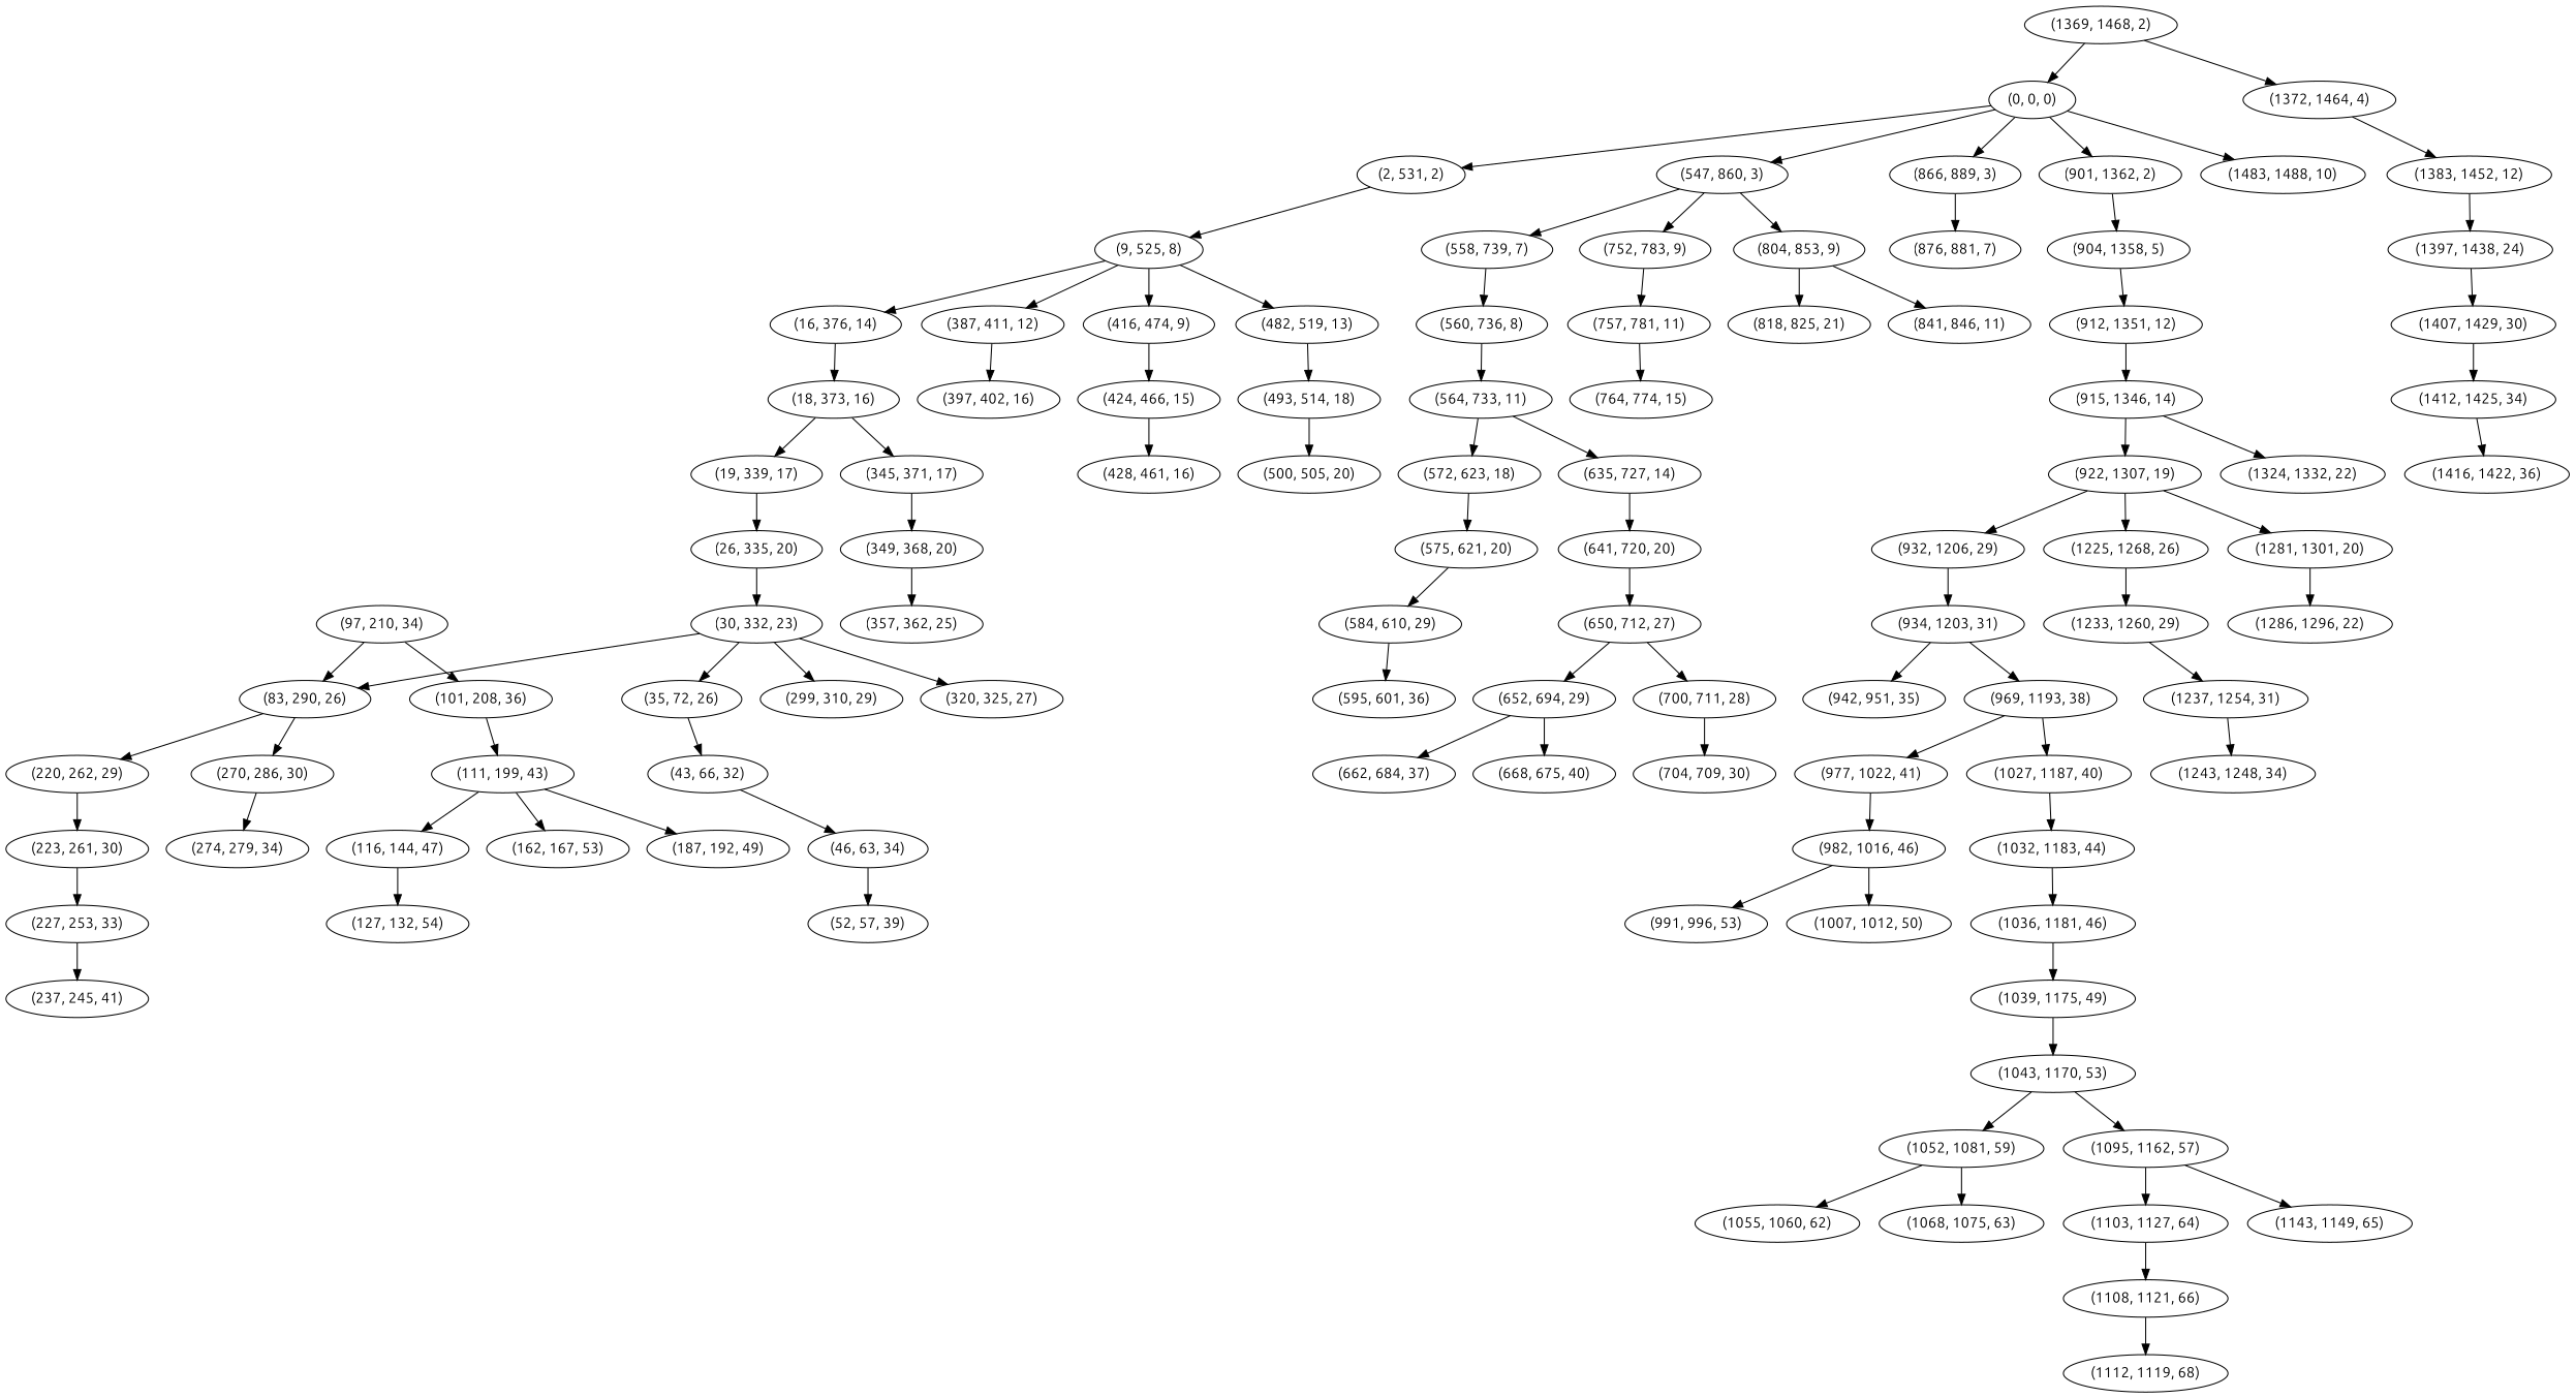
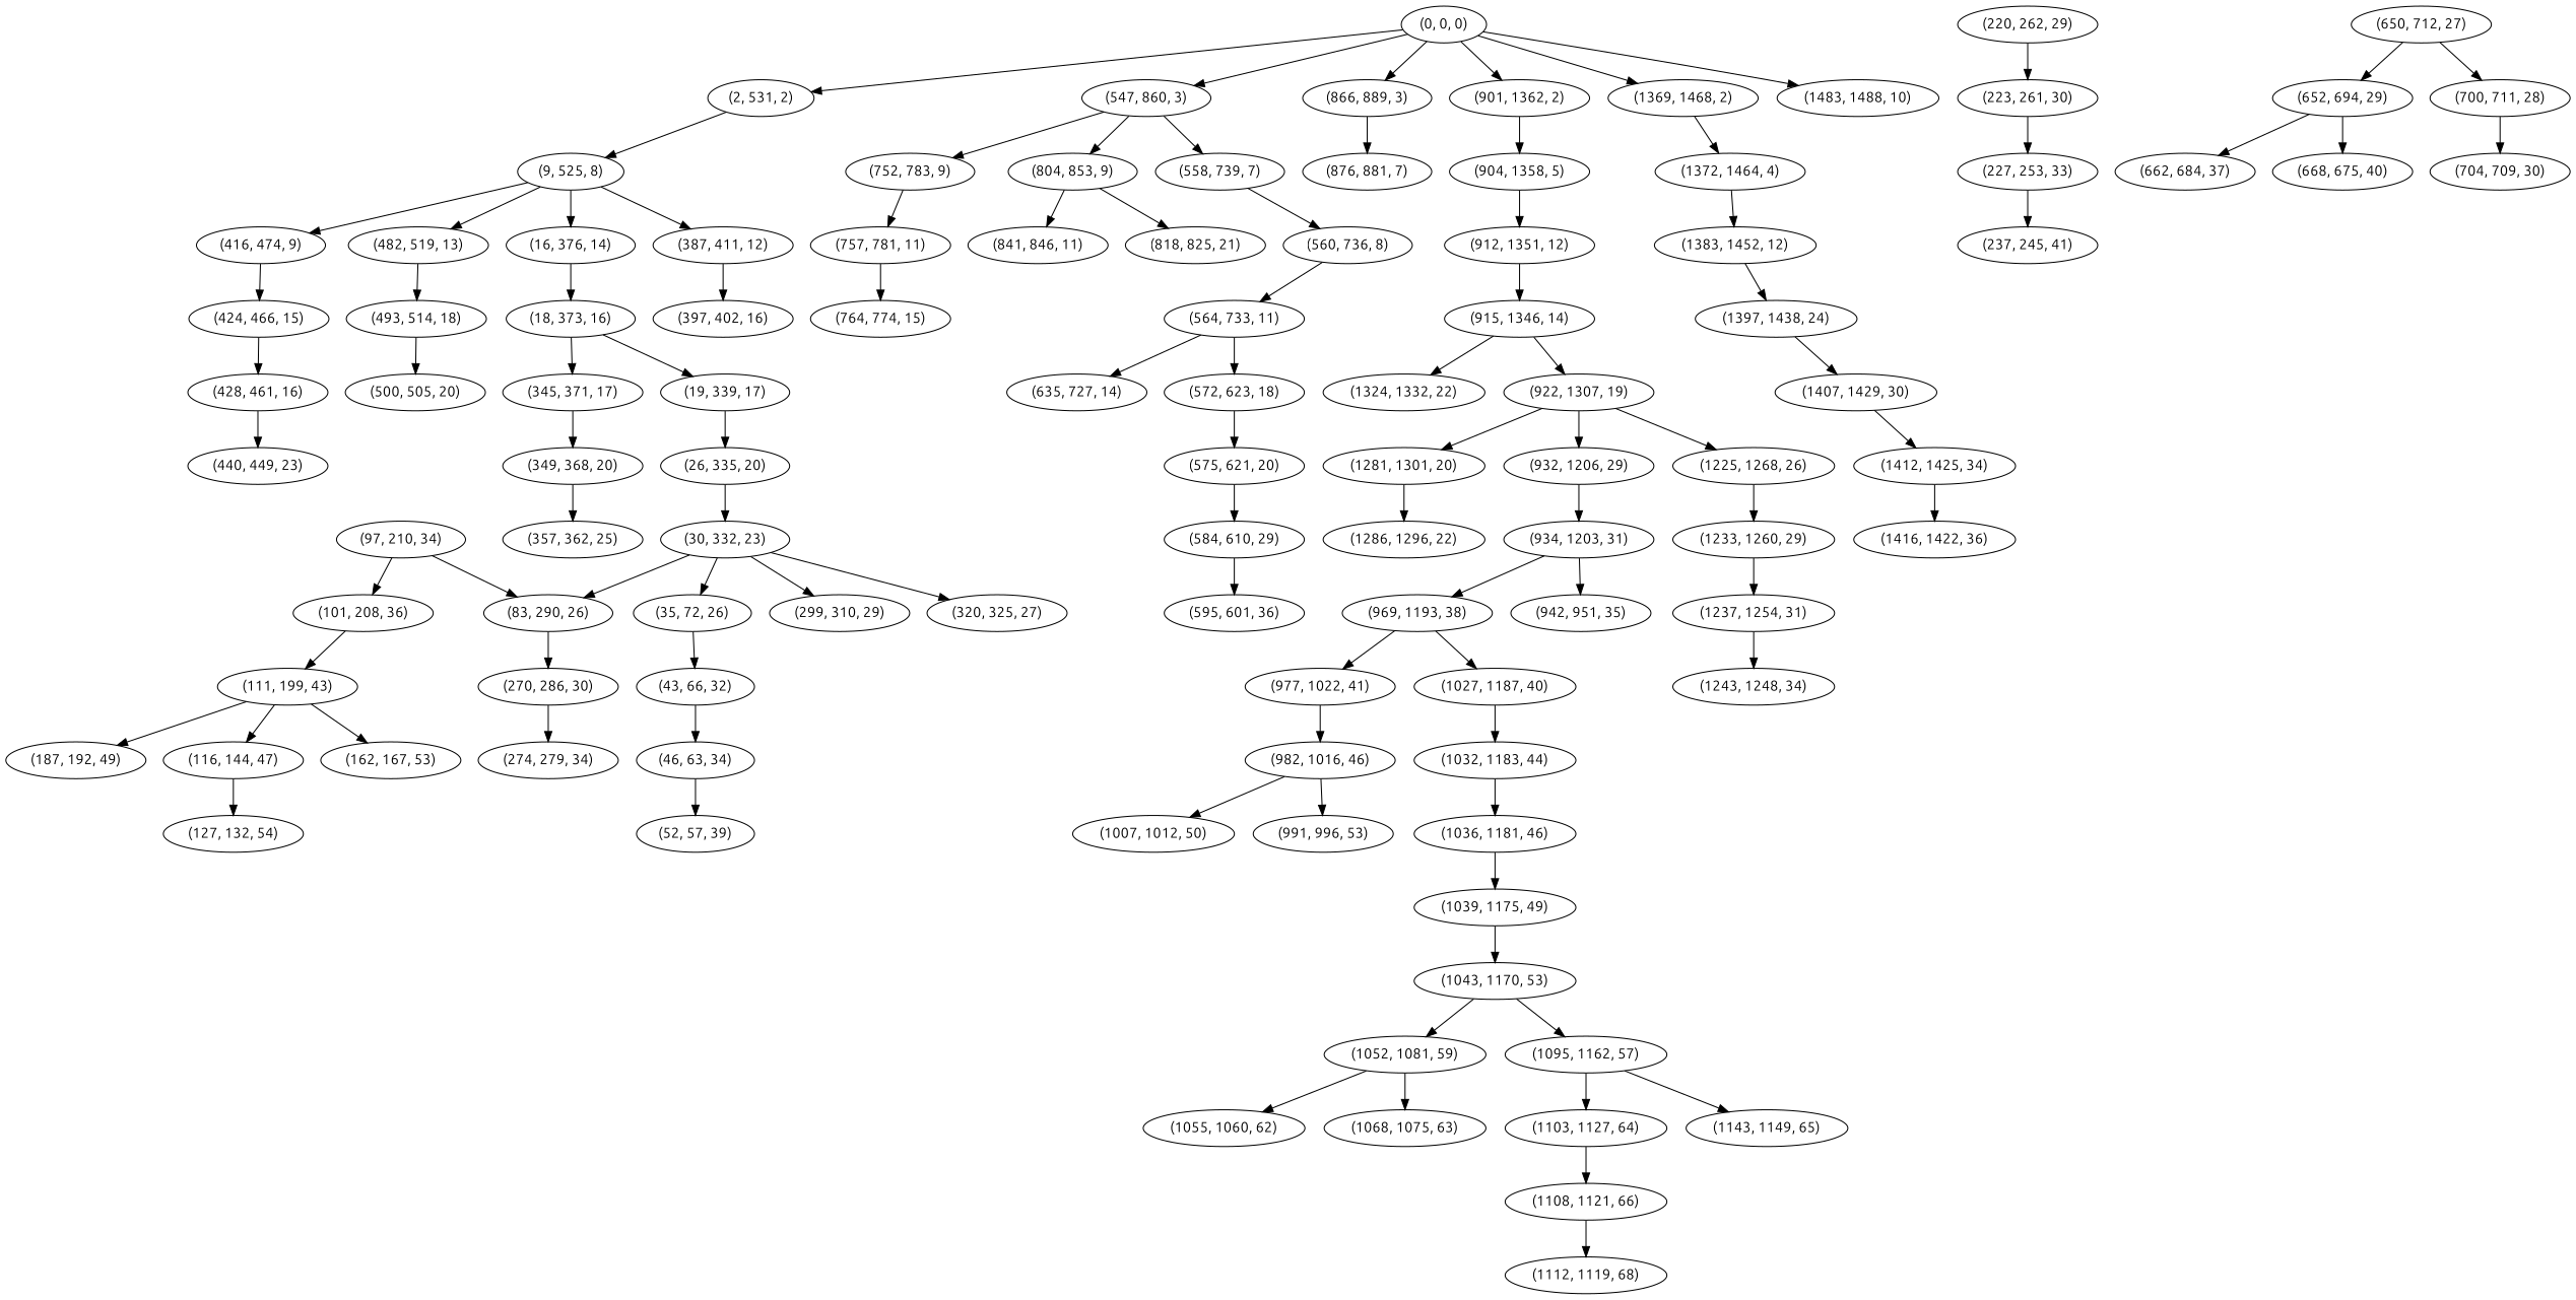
  digraph {
    fontname=Ubuntu
    node [fontname=Ubuntu]
    edge [fontname=Ubuntu]
    "(0, 0, 0)"
    "(2, 531, 2)"
    "(547, 860, 3)"
    "(866, 889, 3)"
    "(901, 1362, 2)"
    "(1369, 1468, 2)"
    "(1483, 1488, 10)"
    "(9, 525, 8)"
    "(558, 739, 7)"
    "(752, 783, 9)"
    "(804, 853, 9)"
    "(876, 881, 7)"
    "(904, 1358, 5)"
    "(1372, 1464, 4)"
    "(16, 376, 14)"
    "(387, 411, 12)"
    "(416, 474, 9)"
    "(482, 519, 13)"
    "(18, 373, 16)"
    "(397, 402, 16)"
    "(424, 466, 15)"
    "(493, 514, 18)"
    "(19, 339, 17)"
    "(345, 371, 17)"
    "(26, 335, 20)"
    "(349, 368, 20)"
    "(30, 332, 23)"
    "(35, 72, 26)"
    "(83, 290, 26)"
    "(299, 310, 29)"
    "(320, 325, 27)"
    "(43, 66, 32)"
    "(220, 262, 29)"
    "(270, 286, 30)"
    "(46, 63, 34)"
    "(52, 57, 39)"
    "(97, 210, 34)"
    "(101, 208, 36)"
    "(223, 261, 30)"
    "(274, 279, 34)"
    "(111, 199, 43)"
    "(116, 144, 47)"
    "(162, 167, 53)"
    "(187, 192, 49)"
    "(127, 132, 54)"
    "(227, 253, 33)"
    "(237, 245, 41)"
    "(357, 362, 25)"
    "(428, 461, 16)"
+   "(440, 449, 23)"
    "(500, 505, 20)"
    "(560, 736, 8)"
    "(757, 781, 11)"
    "(818, 825, 21)"
    "(841, 846, 11)"
    "(564, 733, 11)"
    "(572, 623, 18)"
    "(635, 727, 14)"
    "(575, 621, 20)"
-   "(641, 720, 20)"
    "(584, 610, 29)"
    "(595, 601, 36)"
    "(650, 712, 27)"
    "(652, 694, 29)"
    "(700, 711, 28)"
    "(662, 684, 37)"
    "(668, 675, 40)"
    "(704, 709, 30)"
    "(764, 774, 15)"
    "(912, 1351, 12)"
    "(915, 1346, 14)"
    "(922, 1307, 19)"
    "(1324, 1332, 22)"
    "(932, 1206, 29)"
    "(1225, 1268, 26)"
    "(1281, 1301, 20)"
    "(934, 1203, 31)"
    "(1233, 1260, 29)"
    "(1286, 1296, 22)"
    "(942, 951, 35)"
    "(969, 1193, 38)"
    "(977, 1022, 41)"
    "(1027, 1187, 40)"
    "(982, 1016, 46)"
    "(1032, 1183, 44)"
    "(991, 996, 53)"
    "(1007, 1012, 50)"
    "(1036, 1181, 46)"
    "(1039, 1175, 49)"
    "(1043, 1170, 53)"
    "(1052, 1081, 59)"
    "(1095, 1162, 57)"
    "(1055, 1060, 62)"
    "(1068, 1075, 63)"
    "(1103, 1127, 64)"
    "(1143, 1149, 65)"
    "(1108, 1121, 66)"
    "(1112, 1119, 68)"
    "(1237, 1254, 31)"
    "(1243, 1248, 34)"
    "(1383, 1452, 12)"
    "(1397, 1438, 24)"
    "(1407, 1429, 30)"
    "(1412, 1425, 34)"
    "(1416, 1422, 36)"
    "(0, 0, 0)" -> "(2, 531, 2)"
    "(0, 0, 0)" -> "(547, 860, 3)"
    "(0, 0, 0)" -> "(866, 889, 3)"
    "(0, 0, 0)" -> "(901, 1362, 2)"
-   "(1369, 1468, 2)" -> "(0, 0, 0)"
+   "(0, 0, 0)" -> "(1369, 1468, 2)"
    "(0, 0, 0)" -> "(1483, 1488, 10)"
    "(2, 531, 2)" -> "(9, 525, 8)"
    "(547, 860, 3)" -> "(558, 739, 7)"
    "(547, 860, 3)" -> "(752, 783, 9)"
    "(547, 860, 3)" -> "(804, 853, 9)"
    "(866, 889, 3)" -> "(876, 881, 7)"
    "(901, 1362, 2)" -> "(904, 1358, 5)"
    "(1369, 1468, 2)" -> "(1372, 1464, 4)"
    "(9, 525, 8)" -> "(16, 376, 14)"
    "(9, 525, 8)" -> "(387, 411, 12)"
    "(9, 525, 8)" -> "(416, 474, 9)"
    "(9, 525, 8)" -> "(482, 519, 13)"
    "(558, 739, 7)" -> "(560, 736, 8)"
    "(752, 783, 9)" -> "(757, 781, 11)"
    "(804, 853, 9)" -> "(818, 825, 21)"
    "(804, 853, 9)" -> "(841, 846, 11)"
    "(904, 1358, 5)" -> "(912, 1351, 12)"
    "(1372, 1464, 4)" -> "(1383, 1452, 12)"
    "(16, 376, 14)" -> "(18, 373, 16)"
    "(387, 411, 12)" -> "(397, 402, 16)"
    "(416, 474, 9)" -> "(424, 466, 15)"
    "(482, 519, 13)" -> "(493, 514, 18)"
    "(18, 373, 16)" -> "(19, 339, 17)"
    "(18, 373, 16)" -> "(345, 371, 17)"
    "(424, 466, 15)" -> "(428, 461, 16)"
    "(493, 514, 18)" -> "(500, 505, 20)"
    "(19, 339, 17)" -> "(26, 335, 20)"
    "(345, 371, 17)" -> "(349, 368, 20)"
    "(26, 335, 20)" -> "(30, 332, 23)"
    "(349, 368, 20)" -> "(357, 362, 25)"
    "(30, 332, 23)" -> "(35, 72, 26)"
    "(30, 332, 23)" -> "(83, 290, 26)"
    "(30, 332, 23)" -> "(299, 310, 29)"
    "(30, 332, 23)" -> "(320, 325, 27)"
    "(35, 72, 26)" -> "(43, 66, 32)"
-   "(83, 290, 26)" -> "(220, 262, 29)"
    "(83, 290, 26)" -> "(270, 286, 30)"
    "(43, 66, 32)" -> "(46, 63, 34)"
    "(220, 262, 29)" -> "(223, 261, 30)"
    "(270, 286, 30)" -> "(274, 279, 34)"
    "(46, 63, 34)" -> "(52, 57, 39)"
    "(97, 210, 34)" -> "(83, 290, 26)"
    "(97, 210, 34)" -> "(101, 208, 36)"
    "(101, 208, 36)" -> "(111, 199, 43)"
    "(223, 261, 30)" -> "(227, 253, 33)"
    "(111, 199, 43)" -> "(116, 144, 47)"
    "(111, 199, 43)" -> "(162, 167, 53)"
    "(111, 199, 43)" -> "(187, 192, 49)"
    "(116, 144, 47)" -> "(127, 132, 54)"
    "(227, 253, 33)" -> "(237, 245, 41)"
+   "(428, 461, 16)" -> "(440, 449, 23)"
    "(560, 736, 8)" -> "(564, 733, 11)"
    "(757, 781, 11)" -> "(764, 774, 15)"
    "(564, 733, 11)" -> "(572, 623, 18)"
    "(564, 733, 11)" -> "(635, 727, 14)"
    "(572, 623, 18)" -> "(575, 621, 20)"
-   "(635, 727, 14)" -> "(641, 720, 20)"
    "(575, 621, 20)" -> "(584, 610, 29)"
-   "(641, 720, 20)" -> "(650, 712, 27)"
    "(584, 610, 29)" -> "(595, 601, 36)"
    "(650, 712, 27)" -> "(652, 694, 29)"
    "(650, 712, 27)" -> "(700, 711, 28)"
    "(652, 694, 29)" -> "(662, 684, 37)"
    "(652, 694, 29)" -> "(668, 675, 40)"
    "(700, 711, 28)" -> "(704, 709, 30)"
    "(912, 1351, 12)" -> "(915, 1346, 14)"
    "(915, 1346, 14)" -> "(922, 1307, 19)"
    "(915, 1346, 14)" -> "(1324, 1332, 22)"
    "(922, 1307, 19)" -> "(932, 1206, 29)"
    "(922, 1307, 19)" -> "(1225, 1268, 26)"
    "(922, 1307, 19)" -> "(1281, 1301, 20)"
    "(932, 1206, 29)" -> "(934, 1203, 31)"
    "(1225, 1268, 26)" -> "(1233, 1260, 29)"
    "(1281, 1301, 20)" -> "(1286, 1296, 22)"
    "(934, 1203, 31)" -> "(942, 951, 35)"
    "(934, 1203, 31)" -> "(969, 1193, 38)"
    "(1233, 1260, 29)" -> "(1237, 1254, 31)"
    "(969, 1193, 38)" -> "(977, 1022, 41)"
    "(969, 1193, 38)" -> "(1027, 1187, 40)"
    "(977, 1022, 41)" -> "(982, 1016, 46)"
    "(1027, 1187, 40)" -> "(1032, 1183, 44)"
    "(982, 1016, 46)" -> "(991, 996, 53)"
    "(982, 1016, 46)" -> "(1007, 1012, 50)"
    "(1032, 1183, 44)" -> "(1036, 1181, 46)"
    "(1036, 1181, 46)" -> "(1039, 1175, 49)"
    "(1039, 1175, 49)" -> "(1043, 1170, 53)"
    "(1043, 1170, 53)" -> "(1052, 1081, 59)"
    "(1043, 1170, 53)" -> "(1095, 1162, 57)"
    "(1052, 1081, 59)" -> "(1055, 1060, 62)"
    "(1052, 1081, 59)" -> "(1068, 1075, 63)"
    "(1095, 1162, 57)" -> "(1103, 1127, 64)"
    "(1095, 1162, 57)" -> "(1143, 1149, 65)"
    "(1103, 1127, 64)" -> "(1108, 1121, 66)"
    "(1108, 1121, 66)" -> "(1112, 1119, 68)"
    "(1237, 1254, 31)" -> "(1243, 1248, 34)"
    "(1383, 1452, 12)" -> "(1397, 1438, 24)"
    "(1397, 1438, 24)" -> "(1407, 1429, 30)"
    "(1407, 1429, 30)" -> "(1412, 1425, 34)"
    "(1412, 1425, 34)" -> "(1416, 1422, 36)"
  }
